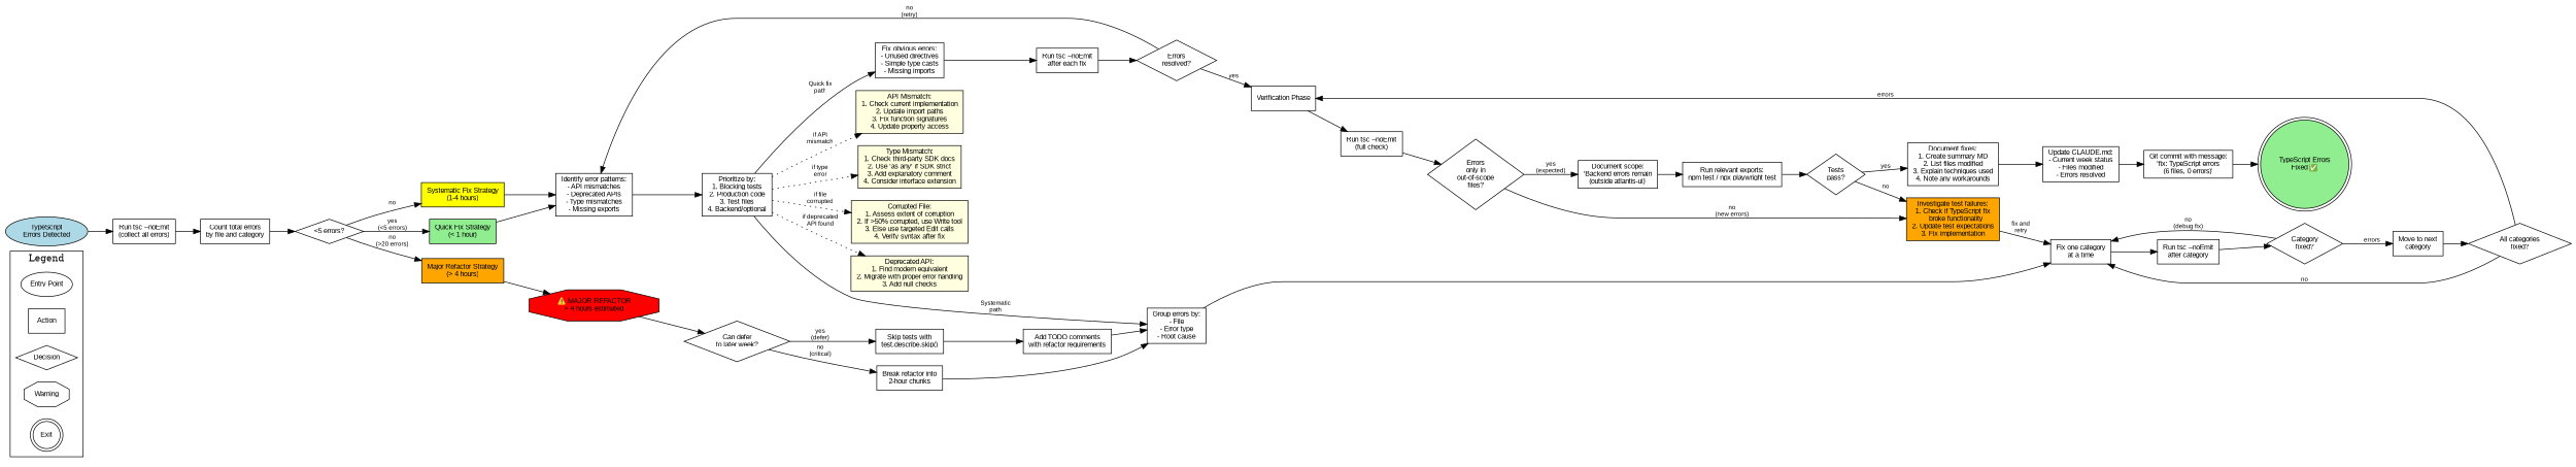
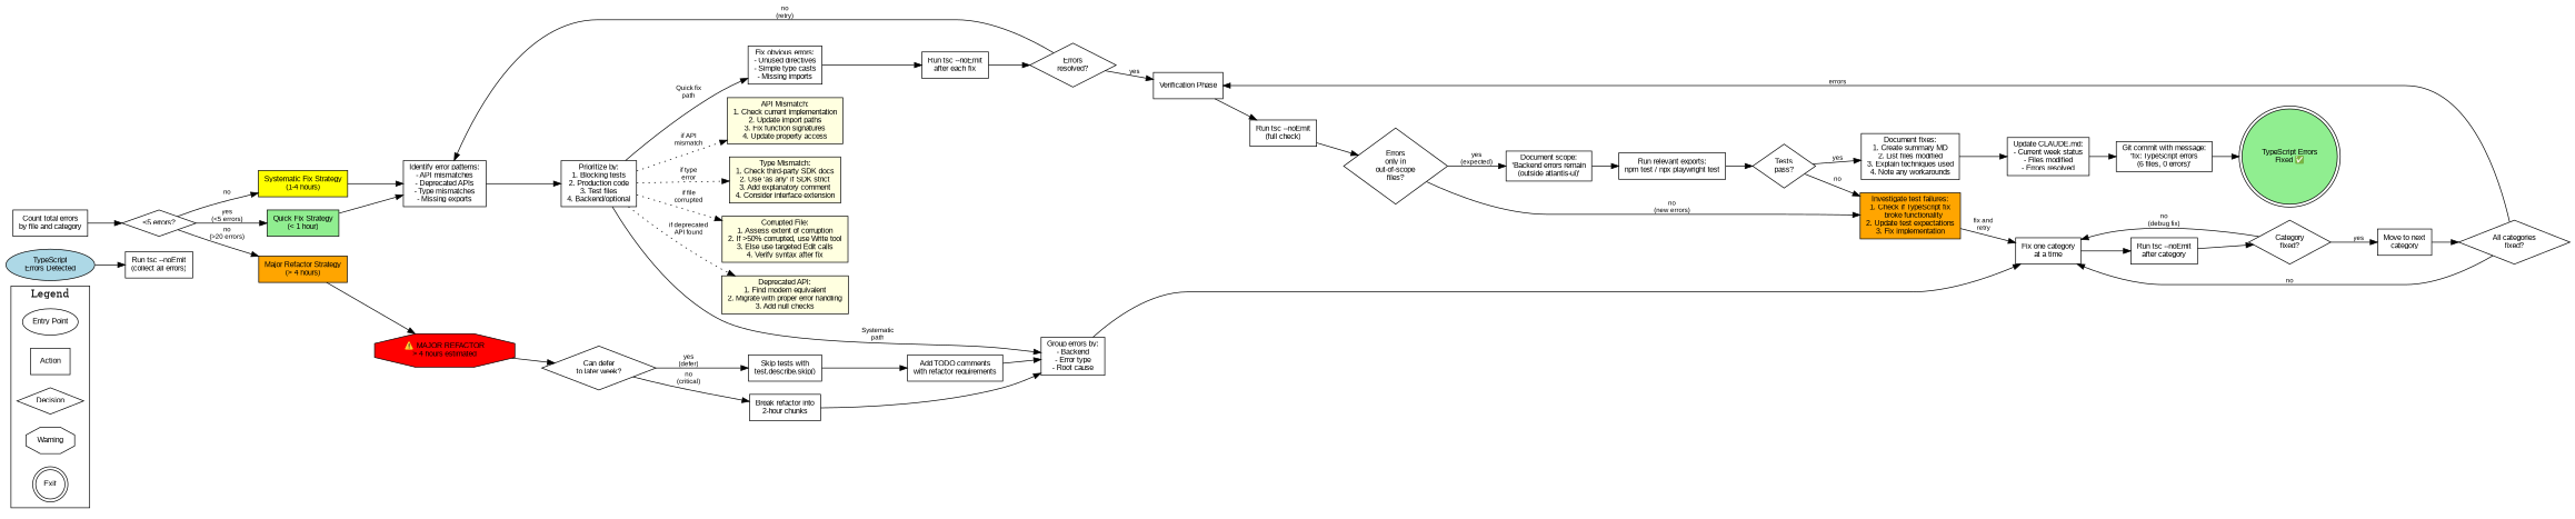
  digraph {
    rankdir=LR
    node [fontname=Arial fontsize=10 shape=box]
    edge [fontname=Arial fontsize=9]
    n1 [label="Entry Point" shape=ellipse]
    n2 [label=Action]
    n3 [label=Decision shape=diamond]
    n4 [label=Warning shape=octagon]
    n5 [label=Exit shape=doublecircle]
    n6 [fillcolor=lightblue label="TypeScript\nErrors Detected" shape=ellipse style=filled]
    n7 [label="Run tsc --noEmit\n(collect all errors)"]
    n8 [label="Count total errors\nby file and category"]
    n9 [label="<5 errors?" shape=diamond]
    n10 [fillcolor=lightgreen label="Quick Fix Strategy\n(< 1 hour)" style=filled]
    n11 [fillcolor=yellow label="Systematic Fix Strategy\n(1-4 hours)" style=filled]
    n12 [fillcolor=orange label="Major Refactor Strategy\n(> 4 hours)" style=filled]
    n13 [label="Identify error patterns:\n- API mismatches\n- Deprecated APIs\n- Type mismatches\n- Missing exports"]
    n14 [fillcolor=red label="⚠️ MAJOR REFACTOR\n> 4 hours estimated" shape=octagon style=filled]
    n15 [label="Prioritize by:\n1. Blocking tests\n2. Production code\n3. Test files\n4. Backend/optional"]
    n16 [label="Can defer\nto later week?" shape=diamond]
    n17 [label="Fix obvious errors:\n- Unused directives\n- Simple type casts\n- Missing imports"]
-   n18 [label="Group errors by:\n- File\n- Error type\n- Root cause"]
+   n18 [label="Group errors by:\n- Backend\n- Error type\n- Root cause"]
    n19 [fillcolor=lightyellow label="Deprecated API:\n1. Find modern equivalent\n2. Migrate with proper error handling\n3. Add null checks" style=filled]
    n20 [fillcolor=lightyellow label="API Mismatch:\n1. Check current implementation\n2. Update import paths\n3. Fix function signatures\n4. Update property access" style=filled]
    n21 [fillcolor=lightyellow label="Type Mismatch:\n1. Check third-party SDK docs\n2. Use 'as any' if SDK strict\n3. Add explanatory comment\n4. Consider interface extension" style=filled]
    n22 [fillcolor=lightyellow label="Corrupted File:\n1. Assess extent of corruption\n2. If >50% corrupted, use Write tool\n3. Else use targeted Edit calls\n4. Verify syntax after fix" style=filled]
    n23 [label="Run tsc --noEmit\nafter each fix"]
    n24 [label="Fix one category\nat a time"]
    n25 [label="Errors\nresolved?" shape=diamond]
    n26 [label="Verification Phase"]
    n27 [label="Run tsc --noEmit\n(full check)"]
    n28 [label="Run tsc --noEmit\nafter category"]
    n29 [label="Category\nfixed?" shape=diamond]
    n30 [label="Move to next\ncategory"]
    n31 [label="All categories\nfixed?" shape=diamond]
    n32 [label="Skip tests with\ntest.describe.skip()"]
    n33 [label="Break refactor into\n2-hour chunks"]
    n34 [label="Add TODO comments\nwith refactor requirements"]
    n35 [label="Errors\nonly in\nout-of-scope\nfiles?" shape=diamond]
    n36 [label="Document scope:\n'Backend errors remain\n(outside atlantis-ui)'"]
    n37 [fillcolor=orange label="Investigate test failures:\n1. Check if TypeScript fix\n   broke functionality\n2. Update test expectations\n3. Fix implementation" style=filled]
    n38 [label="Run relevant exports:\nnpm test / npx playwright test"]
    n39 [label="Tests\npass?" shape=diamond]
    n40 [label="Document fixes:\n1. Create summary MD\n2. List files modified\n3. Explain techniques used\n4. Note any workarounds"]
    n41 [label="Update CLAUDE.md:\n- Current week status\n- Files modified\n- Errors resolved"]
    n42 [label="Git commit with message:\n'fix: TypeScript errors\n(6 files, 0 errors)'"]
    n43 [fillcolor=lightgreen label="TypeScript Errors\nFixed ✅" shape=doublecircle style=filled]
    subgraph cluster_1 {
      fillcolor=white
      label=Legend
      style=filled
      n1
      n2
      n3
      n4
      n5
    }
    n6 -> n7
-   n7 -> n8
    n8 -> n9
    n9 -> n10 [label="yes\n(<5 errors)"]
    n9 -> n11 [label=no]
    n9 -> n12 [label="no\n(>20 errors)"]
    n10 -> n13
    n11 -> n13
    n12 -> n14
    n13 -> n15
    n14 -> n16
    n15 -> n17 [label="Quick fix\npath"]
    n15 -> n18 [label="Systematic\npath"]
    n15 -> n19 [label="if deprecated\nAPI found" style=dotted]
    n15 -> n20 [label="if API\nmismatch" style=dotted]
    n15 -> n21 [label="if type\nerror" style=dotted]
    n15 -> n22 [label="if file\ncorrupted" style=dotted]
    n16 -> n32 [label="yes\n(defer)"]
    n16 -> n33 [label="no\n(critical)"]
    n17 -> n23
    n18 -> n24
    n23 -> n25
    n24 -> n28
    n25 -> n13 [label="no\n(retry)"]
    n25 -> n26 [label=yes]
    n26 -> n27
    n27 -> n35
    n28 -> n29
    n29 -> n24 [label="no\n(debug fix)"]
-   n29 -> n30 [label=errors]
+   n29 -> n30 [label=yes]
    n30 -> n31
    n31 -> n24 [label=no]
    n31 -> n26 [label=errors]
    n32 -> n34
    n33 -> n18
    n34 -> n18
    n35 -> n36 [label="yes\n(expected)"]
    n35 -> n37 [label="no\n(new errors)"]
    n36 -> n38
    n37 -> n24 [label="fix and\nretry"]
    n38 -> n39
    n39 -> n37 [label=no]
    n39 -> n40 [label=yes]
    n40 -> n41
    n41 -> n42
    n42 -> n43
  }
